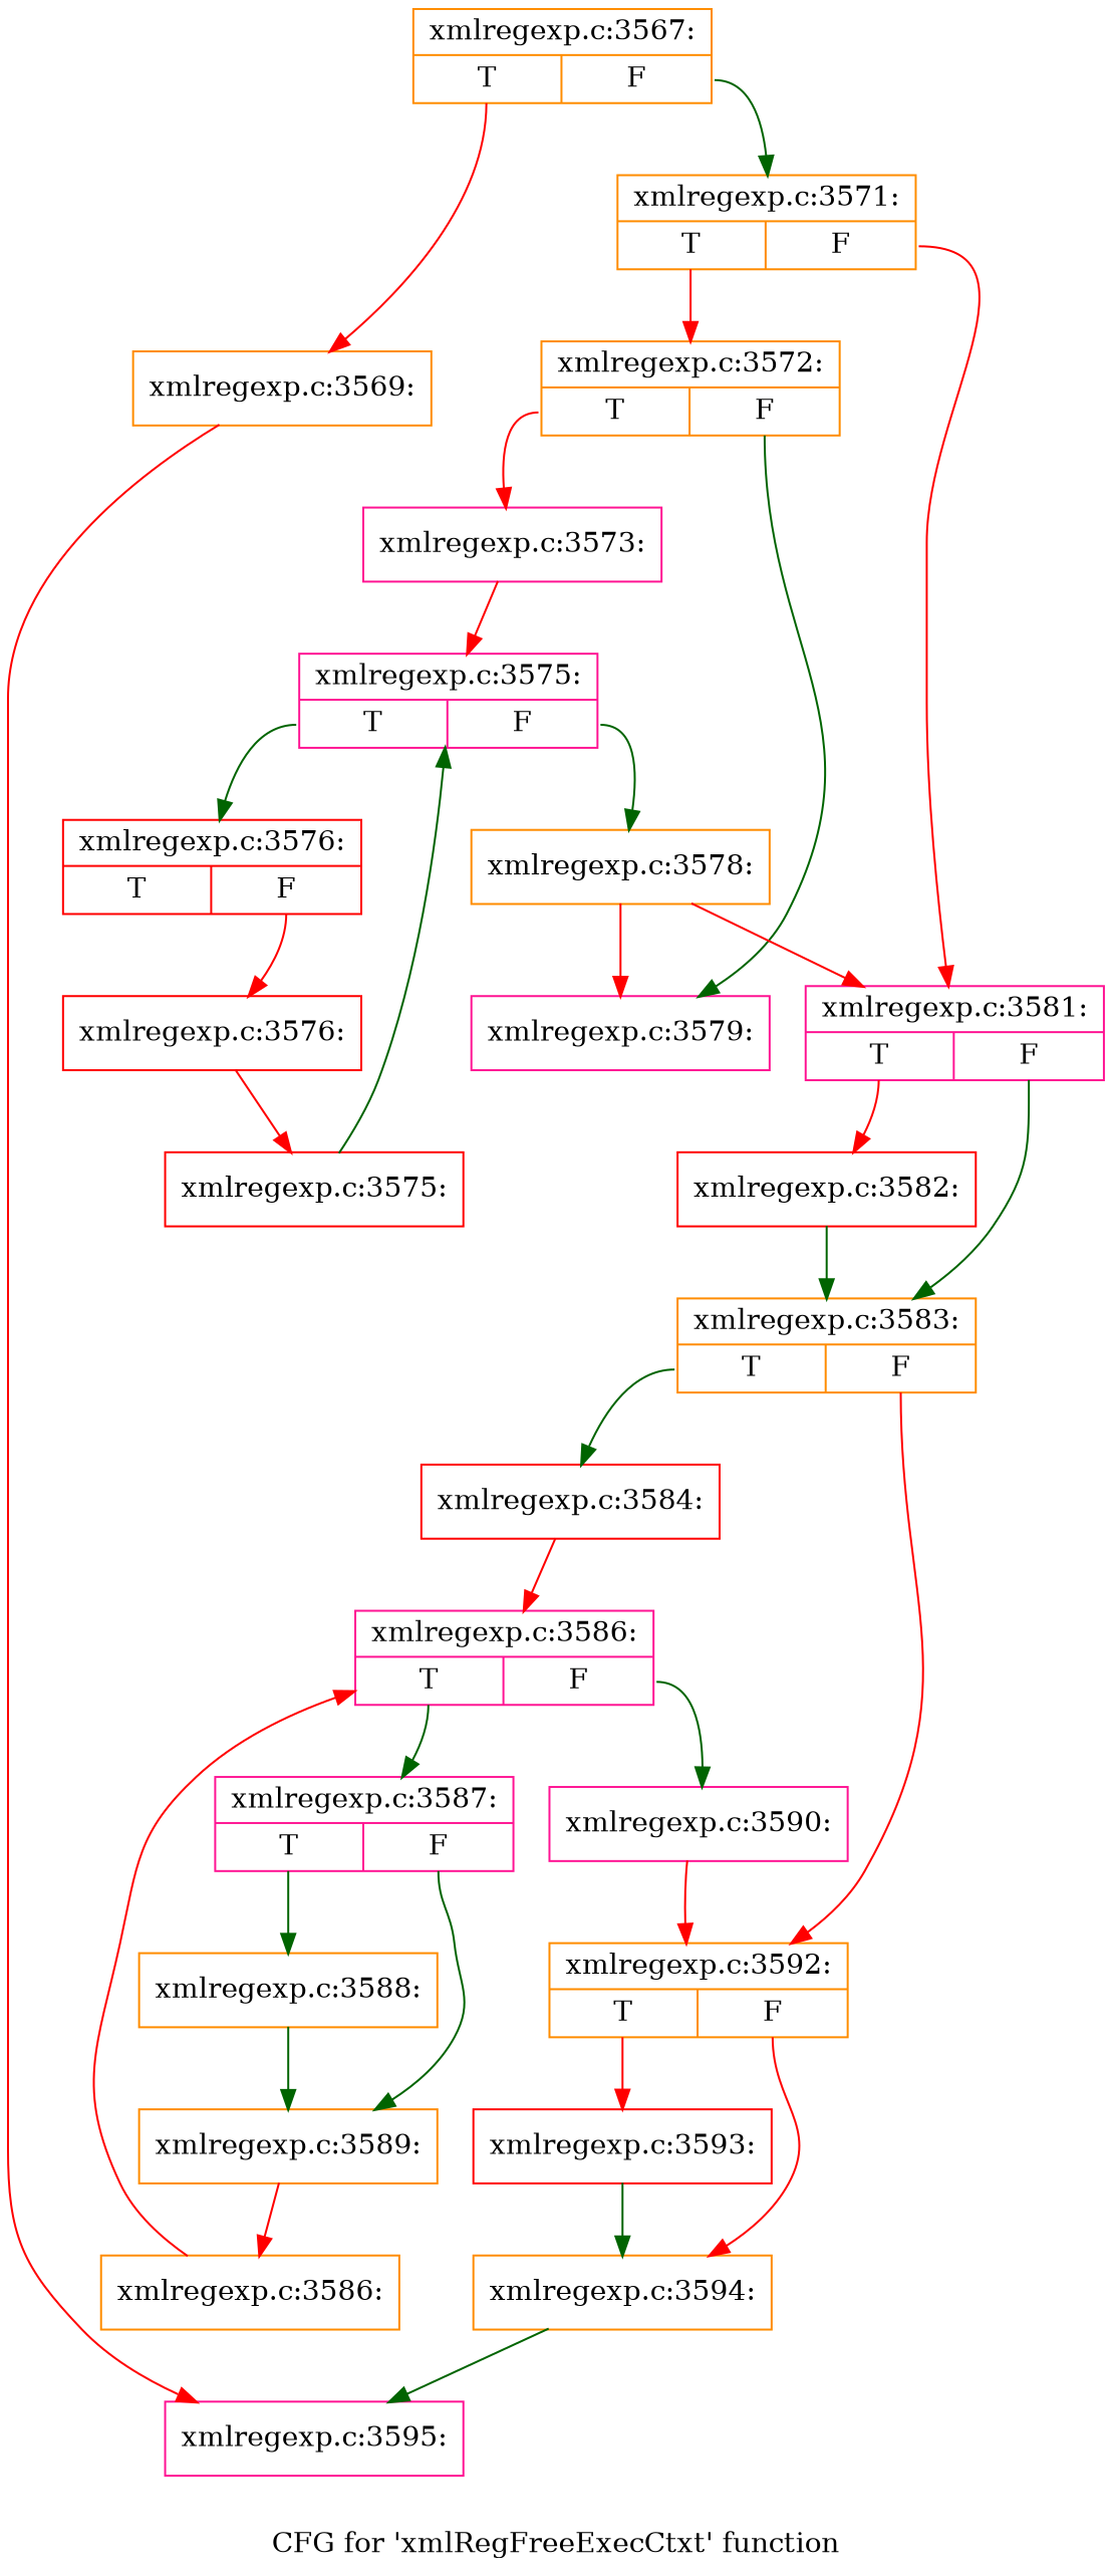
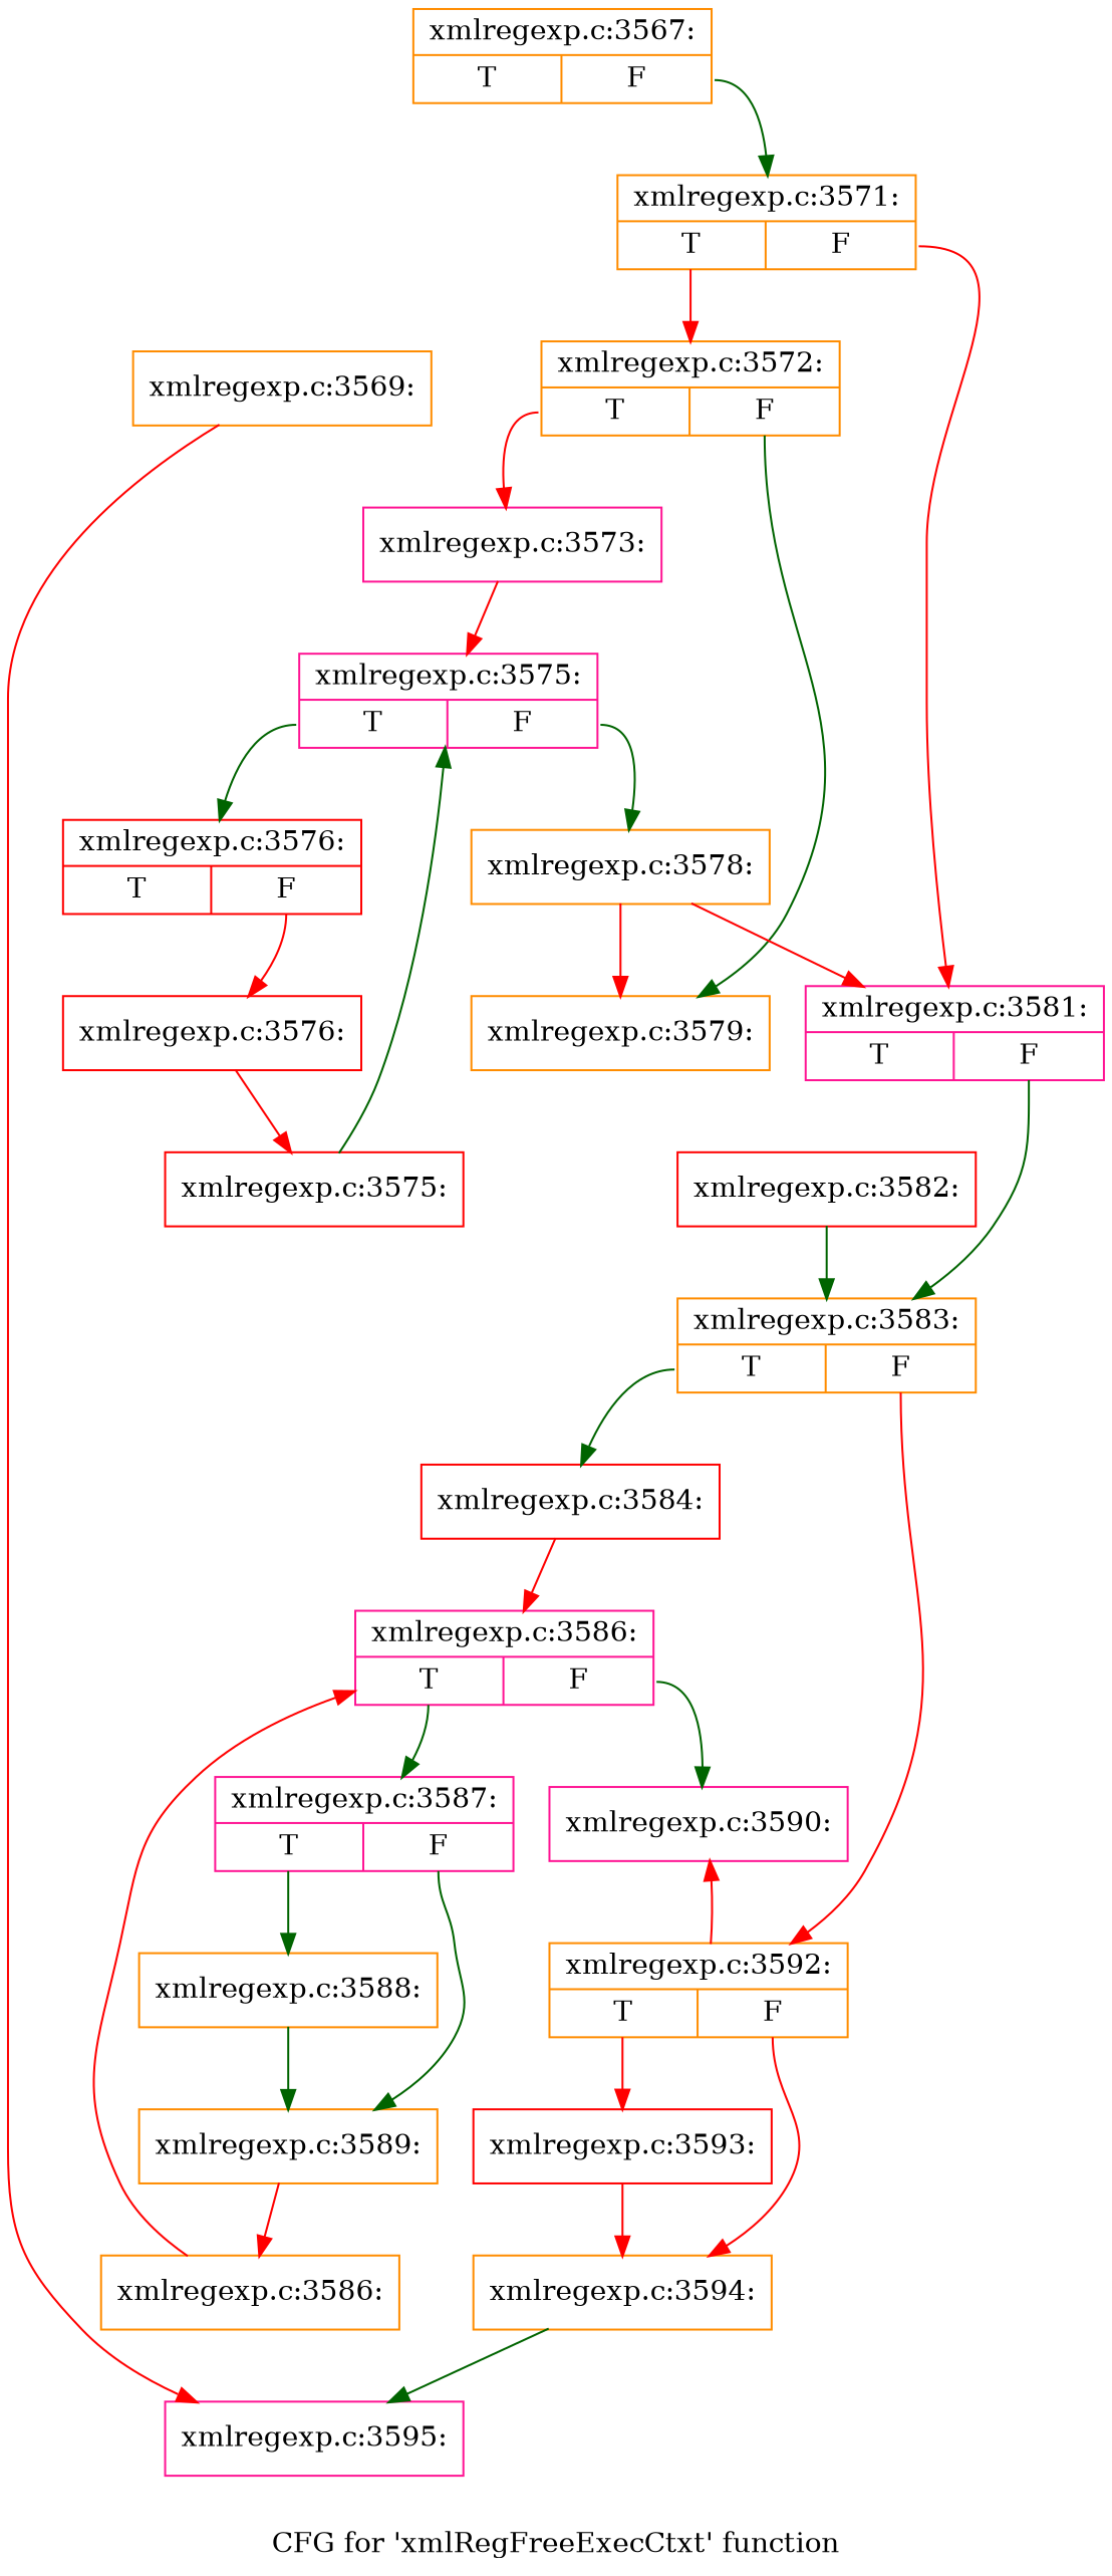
  digraph {
    label="CFG for 'xmlRegFreeExecCtxt' function"
    node [color=darkorange shape=record]
    edge [color=red]
    n1 [label="{xmlregexp.c:3567:|{<s0>T|<s1>F}}"]
    n2 [label="{xmlregexp.c:3569:}"]
    n3 [label="{xmlregexp.c:3571:|{<s0>T|<s1>F}}"]
    n4 [color=deeppink label="{xmlregexp.c:3595:}"]
    n5 [label="{xmlregexp.c:3572:|{<s0>T|<s1>F}}"]
    n6 [color=deeppink label="{xmlregexp.c:3581:|{<s0>T|<s1>F}}"]
    n7 [color=deeppink label="{xmlregexp.c:3573:}"]
-   n8 [color=deeppink label="{xmlregexp.c:3579:}"]
+   n8 [label="{xmlregexp.c:3579:}"]
    n9 [color=red label="{xmlregexp.c:3582:}"]
    n10 [label="{xmlregexp.c:3583:|{<s0>T|<s1>F}}"]
    n11 [color=deeppink label="{xmlregexp.c:3575:|{<s0>T|<s1>F}}"]
    n12 [color=red label="{xmlregexp.c:3584:}"]
    n13 [label="{xmlregexp.c:3592:|{<s0>T|<s1>F}}"]
    n14 [color=red label="{xmlregexp.c:3576:|{<s0>T|<s1>F}}"]
    n15 [label="{xmlregexp.c:3578:}"]
    n16 [color=red label="{xmlregexp.c:3576:}"]
    n17 [color=red label="{xmlregexp.c:3575:}"]
    n18 [color=deeppink label="{xmlregexp.c:3586:|{<s0>T|<s1>F}}"]
    n19 [color=red label="{xmlregexp.c:3593:}"]
    n20 [label="{xmlregexp.c:3594:}"]
    n21 [color=deeppink label="{xmlregexp.c:3587:|{<s0>T|<s1>F}}"]
    n22 [color=deeppink label="{xmlregexp.c:3590:}"]
    n23 [label="{xmlregexp.c:3588:}"]
    n24 [label="{xmlregexp.c:3589:}"]
    n25 [label="{xmlregexp.c:3586:}"]
-   n1 -> n2 [tailport=s0]
    n1 -> n3 [color=darkgreen tailport=s1]
    n2 -> n4
    n3 -> n5 [tailport=s0]
    n3 -> n6 [tailport=s1]
    n5 -> n7 [tailport=s0]
    n5 -> n8 [color=darkgreen tailport=s1]
-   n6 -> n9 [tailport=s0]
    n6 -> n10 [color=darkgreen tailport=s1]
    n7 -> n11
    n9 -> n10 [color=darkgreen]
    n10 -> n12 [color=darkgreen tailport=s0]
    n10 -> n13 [tailport=s1]
    n11 -> n14 [color=darkgreen tailport=s0]
    n11 -> n15 [color=darkgreen tailport=s1]
    n12 -> n18
    n13 -> n19 [tailport=s0]
    n13 -> n20 [tailport=s1]
    n14 -> n16 [tailport=s1]
    n15 -> n6
    n15 -> n8
    n16 -> n17
    n17 -> n11 [color=darkgreen]
    n18 -> n21 [color=darkgreen tailport=s0]
    n18 -> n22 [color=darkgreen tailport=s1]
-   n19 -> n20 [color=darkgreen]
+   n19 -> n20
    n20 -> n4 [color=darkgreen]
    n21 -> n23 [color=darkgreen tailport=s0]
    n21 -> n24 [color=darkgreen tailport=s1]
-   n22 -> n13
+   n13 -> n22
    n23 -> n24 [color=darkgreen]
    n24 -> n25
    n25 -> n18
  }
